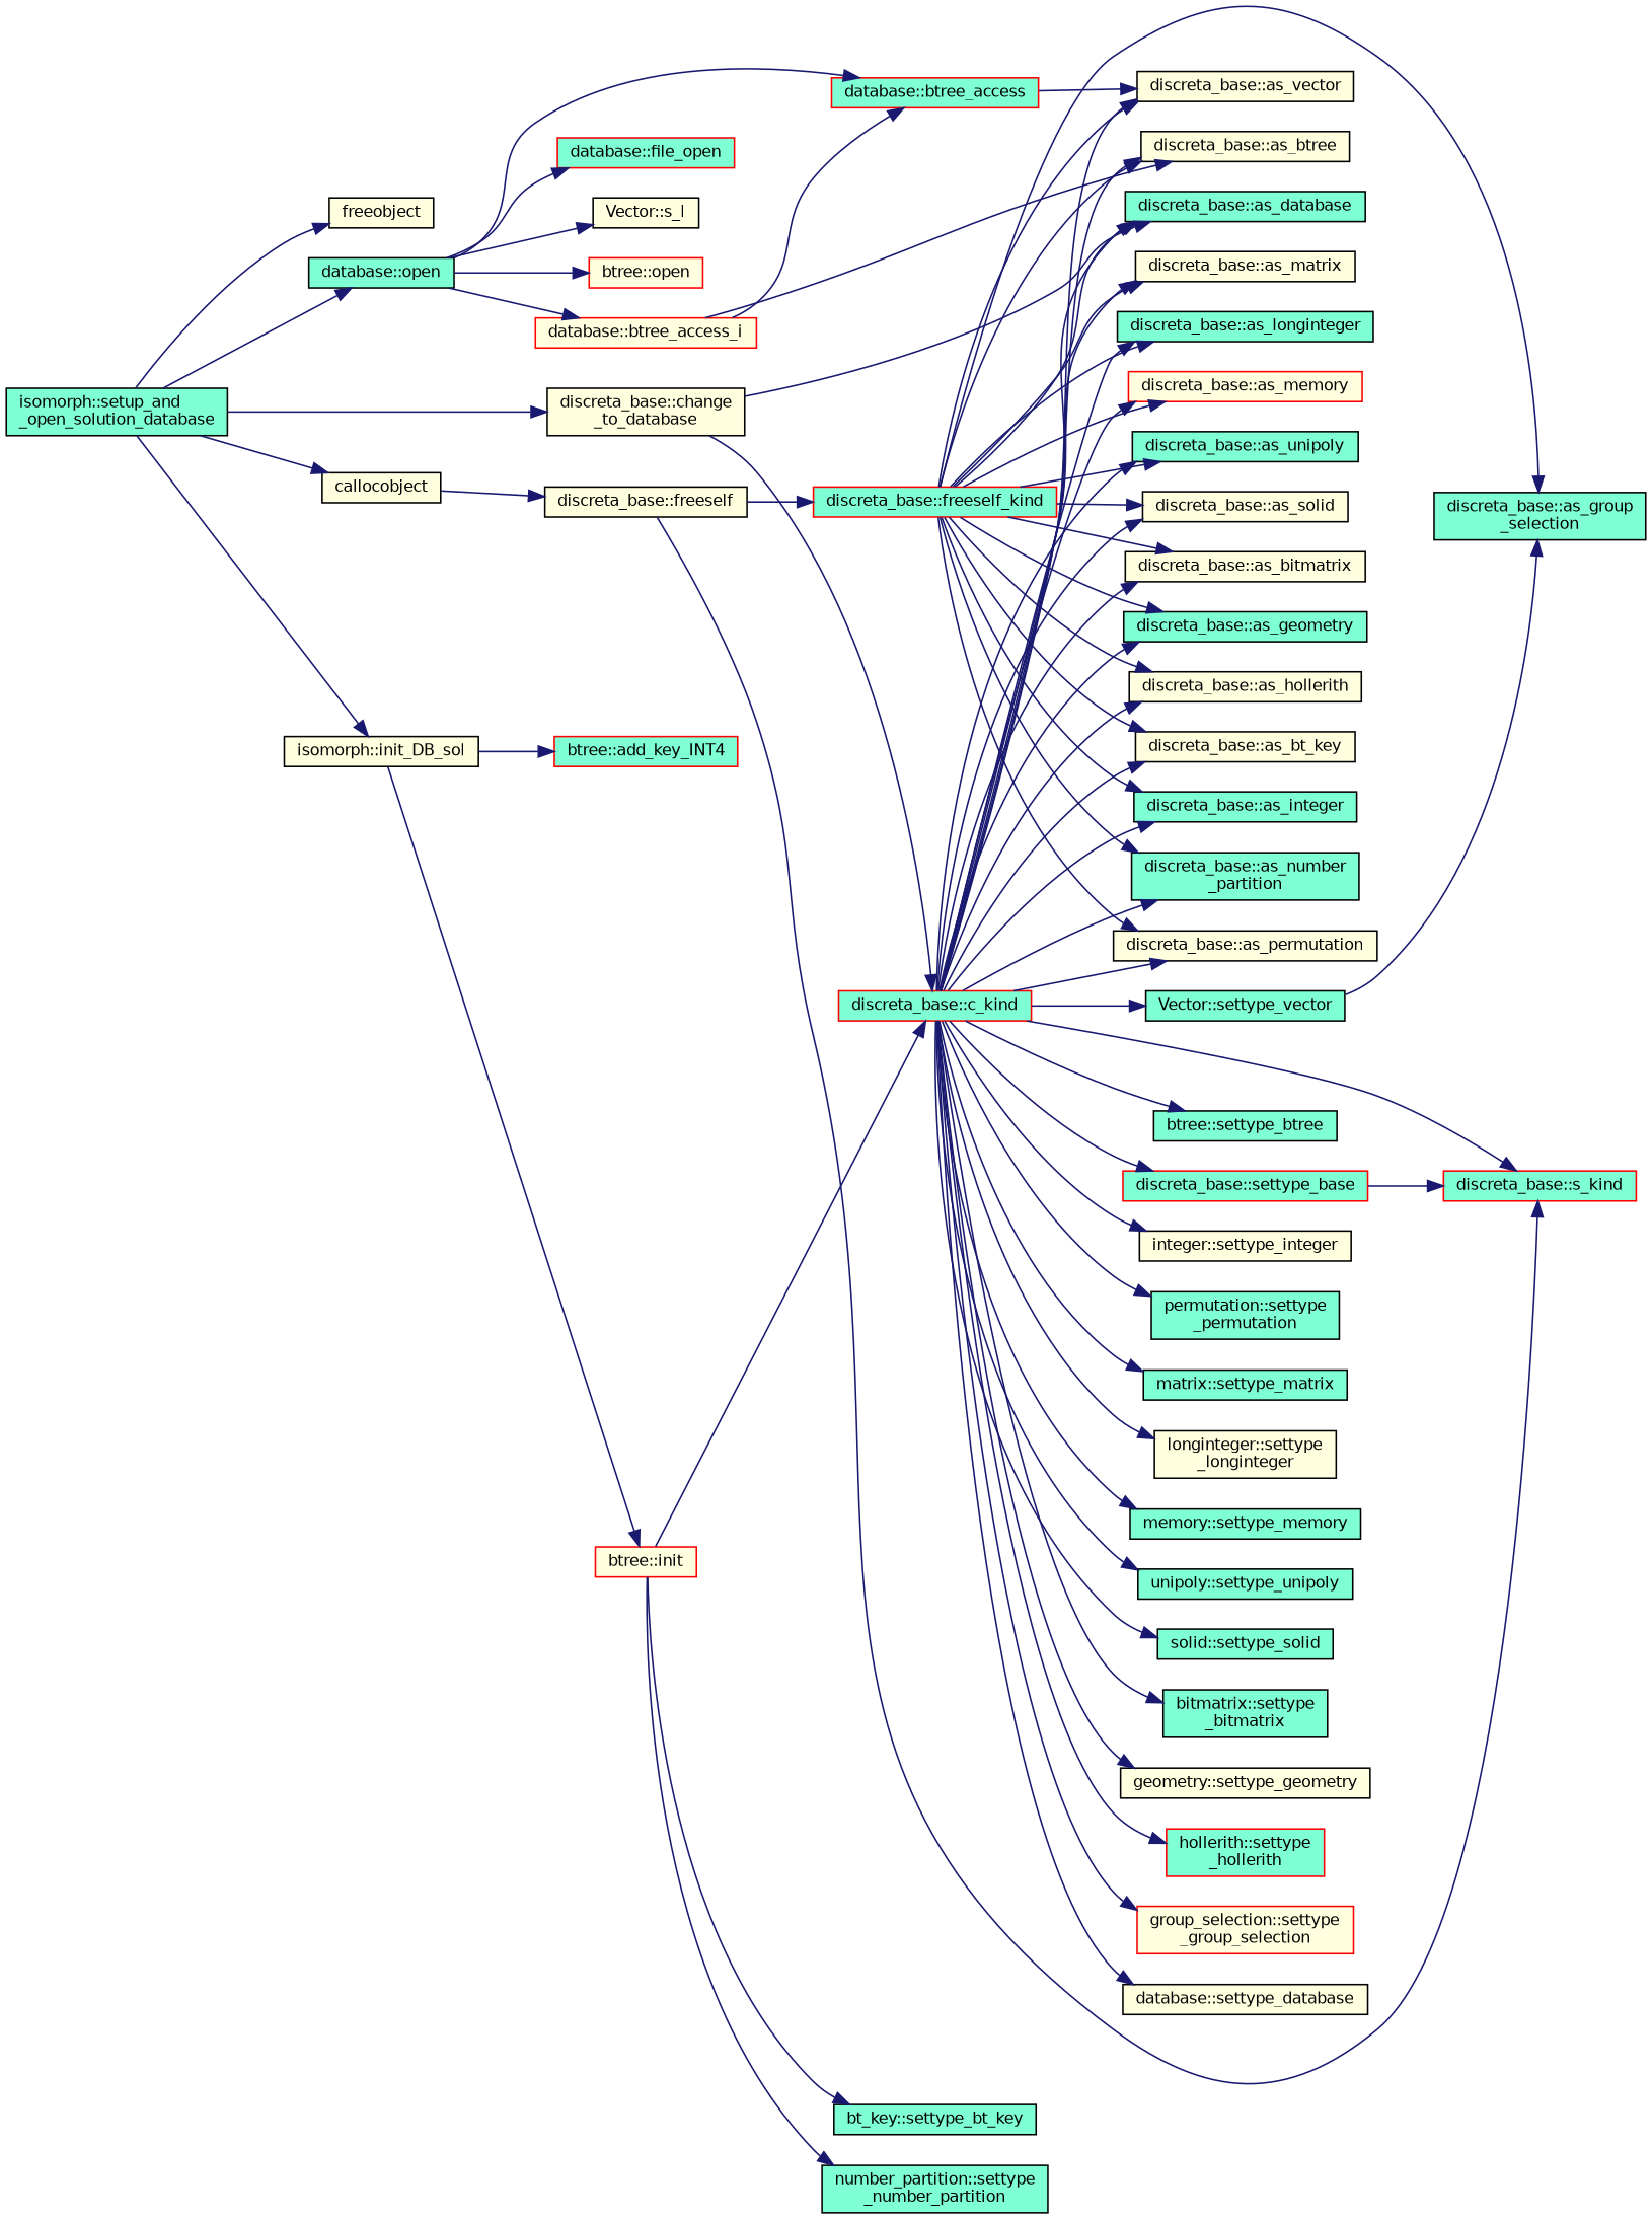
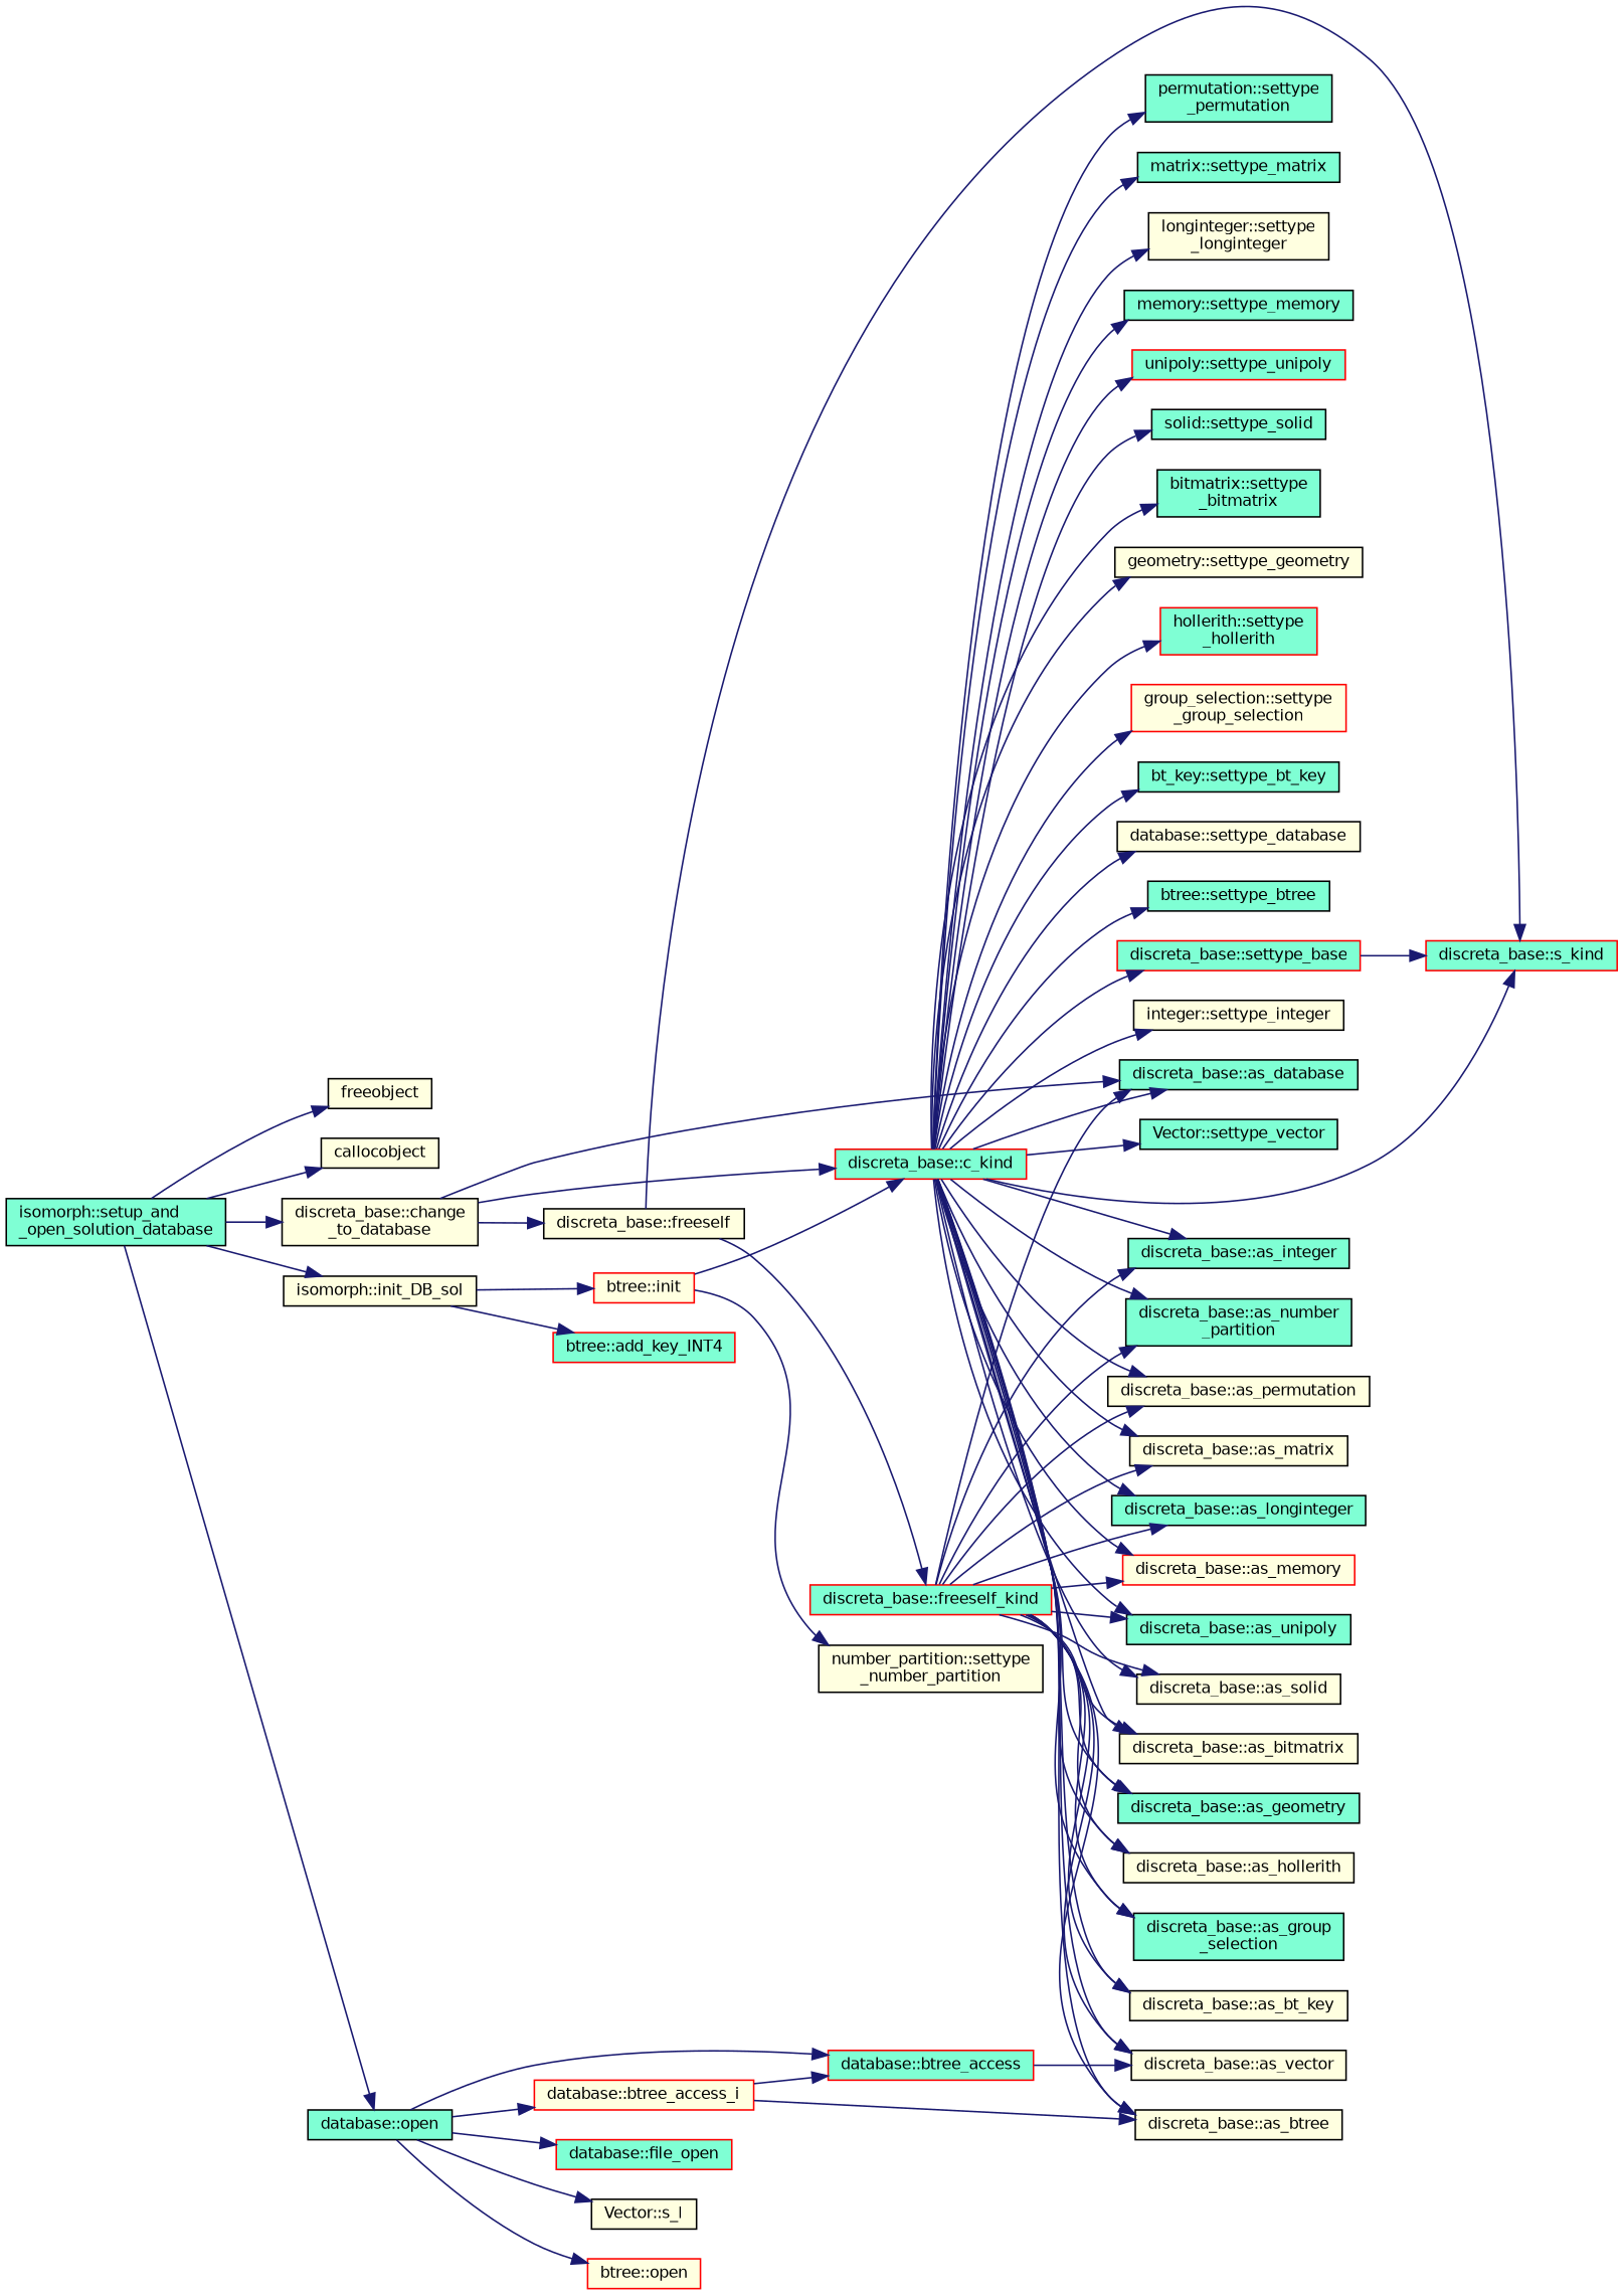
  digraph {
    rankdir=LR
    node [color=black fillcolor=aquamarine fontname=Helvetica fontsize=10 shape=record style=filled]
    edge [color=midnightblue fontname=Helvetica fontsize=10 labelfontname=Helvetica labelfontsize=10 style=solid]
    n1 [fontcolor=black height=0.2 label="isomorph::setup_and\l_open_solution_database" width=0.4]
    n2 [fillcolor=lightyellow height=0.2 label=freeobject width=0.4]
    n3 [fillcolor=lightyellow height=0.2 label=callocobject width=0.4]
    n4 [fillcolor=lightyellow height=0.2 label="discreta_base::change\l_to_database" width=0.4]
    n5 [fillcolor=lightyellow height=0.2 label="isomorph::init_DB_sol" width=0.4]
    n6 [height=0.2 label="database::open" width=0.4]
    n7 [fillcolor=lightyellow height=0.2 label="discreta_base::freeself" width=0.4]
    n8 [height=0.2 label="discreta_base::as_database" width=0.4]
    n9 [color=red height=0.2 label="discreta_base::c_kind" width=0.4]
    n10 [color=red fillcolor=lightyellow height=0.2 label="btree::init" width=0.4]
    n11 [color=red height=0.2 label="btree::add_key_INT4" width=0.4]
    n12 [color=red height=0.2 label="database::file_open" width=0.4]
    n13 [color=red height=0.2 label="database::btree_access" width=0.4]
    n14 [fillcolor=lightyellow height=0.2 label="Vector::s_l" width=0.4]
    n15 [color=red fillcolor=lightyellow height=0.2 label="database::btree_access_i" width=0.4]
    n16 [color=red fillcolor=lightyellow height=0.2 label="btree::open" width=0.4]
    n17 [color=red height=0.2 label="discreta_base::freeself_kind" width=0.4]
    n18 [color=red height=0.2 label="discreta_base::s_kind" width=0.4]
    n19 [height=0.2 label="discreta_base::as_integer" width=0.4]
    n20 [fillcolor=lightyellow height=0.2 label="discreta_base::as_vector" width=0.4]
    n21 [height=0.2 label="discreta_base::as_number\l_partition" width=0.4]
    n22 [fillcolor=lightyellow height=0.2 label="discreta_base::as_permutation" width=0.4]
    n23 [fillcolor=lightyellow height=0.2 label="discreta_base::as_matrix" width=0.4]
    n24 [height=0.2 label="discreta_base::as_longinteger" width=0.4]
    n25 [color=red fillcolor=lightyellow height=0.2 label="discreta_base::as_memory" width=0.4]
    n26 [height=0.2 label="discreta_base::as_unipoly" width=0.4]
    n27 [fillcolor=lightyellow height=0.2 label="discreta_base::as_solid" width=0.4]
    n28 [fillcolor=lightyellow height=0.2 label="discreta_base::as_bitmatrix" width=0.4]
    n29 [height=0.2 label="discreta_base::as_geometry" width=0.4]
    n30 [fillcolor=lightyellow height=0.2 label="discreta_base::as_hollerith" width=0.4]
    n31 [height=0.2 label="discreta_base::as_group\l_selection" width=0.4]
    n32 [fillcolor=lightyellow height=0.2 label="discreta_base::as_bt_key" width=0.4]
    n33 [fillcolor=lightyellow height=0.2 label="discreta_base::as_btree" width=0.4]
    n34 [color=red height=0.2 label="discreta_base::settype_base" width=0.4]
    n35 [fillcolor=lightyellow height=0.2 label="integer::settype_integer" width=0.4]
    n36 [height=0.2 label="Vector::settype_vector" width=0.4]
    n37 [height=0.2 label="permutation::settype\l_permutation" width=0.4]
    n38 [height=0.2 label="matrix::settype_matrix" width=0.4]
    n39 [fillcolor=lightyellow height=0.2 label="longinteger::settype\l_longinteger" width=0.4]
    n40 [height=0.2 label="memory::settype_memory" width=0.4]
-   n41 [height=0.2 label="unipoly::settype_unipoly" width=0.4]
+   n41 [color=red height=0.2 label="unipoly::settype_unipoly" width=0.4]
    n42 [height=0.2 label="solid::settype_solid" width=0.4]
    n43 [height=0.2 label="bitmatrix::settype\l_bitmatrix" width=0.4]
    n44 [fillcolor=lightyellow height=0.2 label="geometry::settype_geometry" width=0.4]
    n45 [color=red height=0.2 label="hollerith::settype\l_hollerith" width=0.4]
    n46 [color=red fillcolor=lightyellow height=0.2 label="group_selection::settype\l_group_selection" width=0.4]
    n47 [height=0.2 label="bt_key::settype_bt_key" width=0.4]
    n48 [fillcolor=lightyellow height=0.2 label="database::settype_database" width=0.4]
    n49 [height=0.2 label="btree::settype_btree" width=0.4]
-   n50 [height=0.2 label="number_partition::settype\l_number_partition" width=0.4]
+   n50 [fillcolor=lightyellow height=0.2 label="number_partition::settype\l_number_partition" width=0.4]
    n1 -> n2
    n1 -> n3
    n1 -> n4
    n1 -> n5
    n1 -> n6
-   n3 -> n7
+   n4 -> n7
    n4 -> n8
    n4 -> n9
    n5 -> n10
    n5 -> n11
    n6 -> n12
    n6 -> n13
    n6 -> n14
    n6 -> n15
    n6 -> n16
    n7 -> n17
    n7 -> n18
    n9 -> n8
    n9 -> n18
    n9 -> n19
    n9 -> n20
    n9 -> n21
    n9 -> n22
    n9 -> n23
    n9 -> n24
    n9 -> n25
    n9 -> n26
    n9 -> n27
    n9 -> n28
    n9 -> n29
    n9 -> n30
-   n36 -> n31
+   n9 -> n31
    n9 -> n32
    n9 -> n33
    n9 -> n34
    n9 -> n35
    n9 -> n36
    n9 -> n37
    n9 -> n38
    n9 -> n39
    n9 -> n40
    n9 -> n41
    n9 -> n42
    n9 -> n43
    n9 -> n44
    n9 -> n45
    n9 -> n46
-   n10 -> n47
+   n9 -> n47
    n9 -> n48
    n9 -> n49
    n10 -> n9
    n10 -> n50
    n13 -> n20
    n15 -> n13
    n15 -> n33
    n17 -> n8
    n17 -> n19
    n17 -> n20
    n17 -> n21
    n17 -> n22
    n17 -> n23
    n17 -> n24
    n17 -> n25
    n17 -> n26
    n17 -> n27
    n17 -> n28
    n17 -> n29
    n17 -> n30
    n17 -> n31
    n17 -> n32
    n17 -> n33
    n34 -> n18
  }
